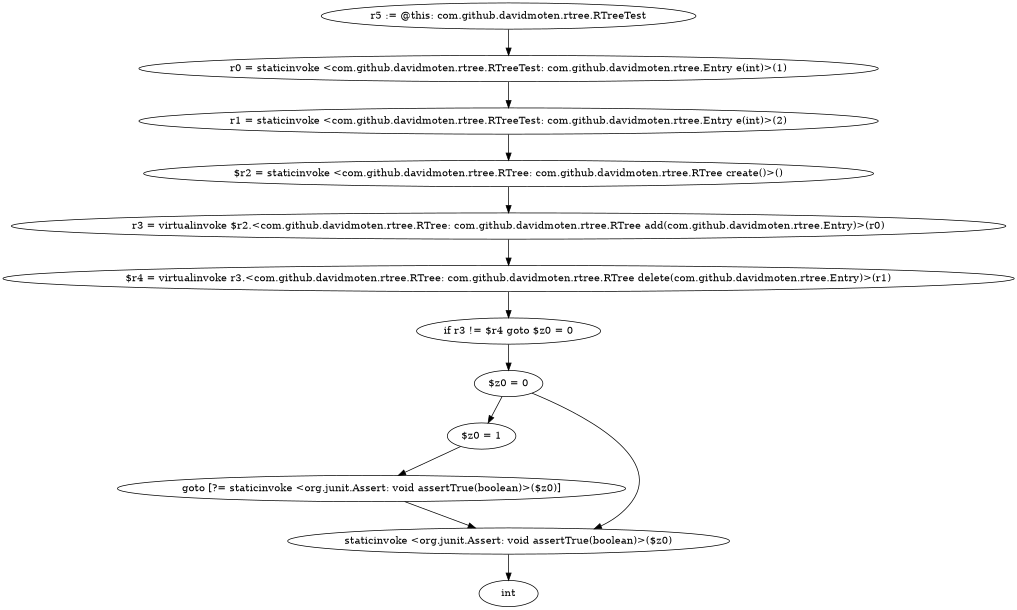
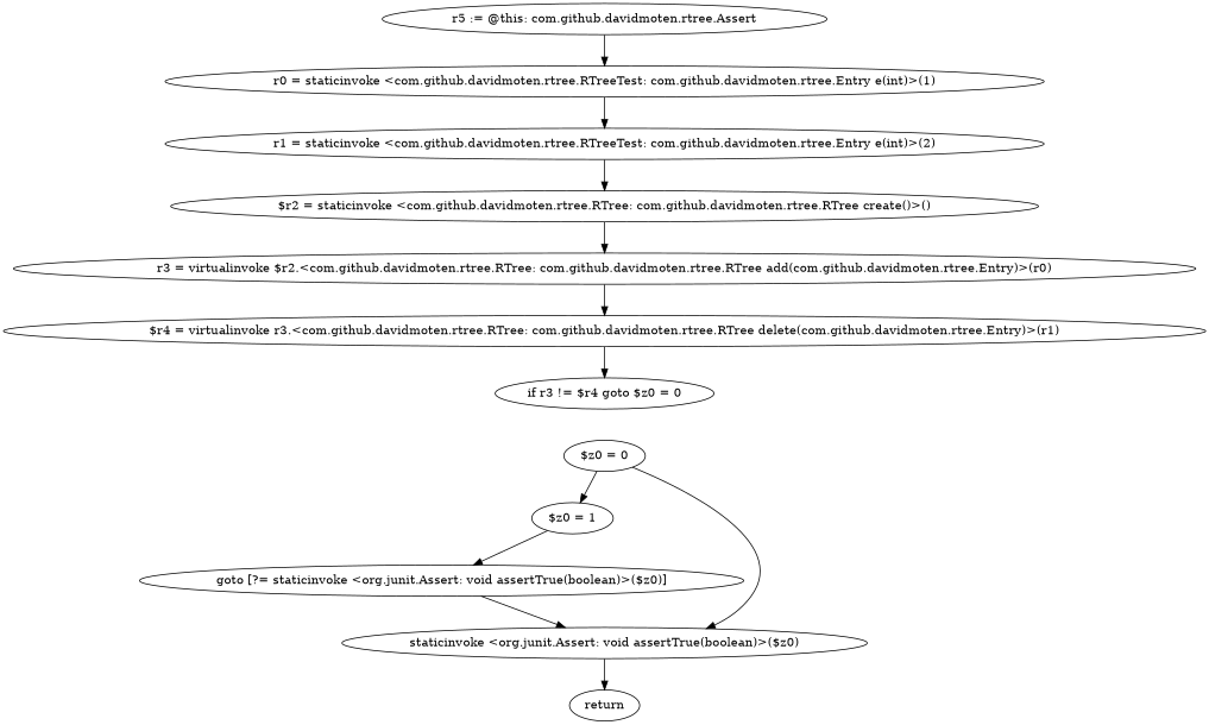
  digraph {
-   "r5 := @this: com.github.davidmoten.rtree.RTreeTest"
+   "r5 := @this: com.github.davidmoten.rtree.RTreeTest" [label="r5 := @this: com.github.davidmoten.rtree.Assert"]
    "r0 = staticinvoke <com.github.davidmoten.rtree.RTreeTest: com.github.davidmoten.rtree.Entry e(int)>(1)"
    "r1 = staticinvoke <com.github.davidmoten.rtree.RTreeTest: com.github.davidmoten.rtree.Entry e(int)>(2)"
    "$r2 = staticinvoke <com.github.davidmoten.rtree.RTree: com.github.davidmoten.rtree.RTree create()>()"
    "r3 = virtualinvoke $r2.<com.github.davidmoten.rtree.RTree: com.github.davidmoten.rtree.RTree add(com.github.davidmoten.rtree.Entry)>(r0)"
    "$r4 = virtualinvoke r3.<com.github.davidmoten.rtree.RTree: com.github.davidmoten.rtree.RTree delete(com.github.davidmoten.rtree.Entry)>(r1)"
    "if r3 != $r4 goto $z0 = 0"
    "$z0 = 0"
    "$z0 = 1"
    "goto [?= staticinvoke <org.junit.Assert: void assertTrue(boolean)>($z0)]"
    "staticinvoke <org.junit.Assert: void assertTrue(boolean)>($z0)"
-   return [label=int]
+   return
    "r5 := @this: com.github.davidmoten.rtree.RTreeTest" -> "r0 = staticinvoke <com.github.davidmoten.rtree.RTreeTest: com.github.davidmoten.rtree.Entry e(int)>(1)"
    "r0 = staticinvoke <com.github.davidmoten.rtree.RTreeTest: com.github.davidmoten.rtree.Entry e(int)>(1)" -> "r1 = staticinvoke <com.github.davidmoten.rtree.RTreeTest: com.github.davidmoten.rtree.Entry e(int)>(2)"
    "r1 = staticinvoke <com.github.davidmoten.rtree.RTreeTest: com.github.davidmoten.rtree.Entry e(int)>(2)" -> "$r2 = staticinvoke <com.github.davidmoten.rtree.RTree: com.github.davidmoten.rtree.RTree create()>()"
    "$r2 = staticinvoke <com.github.davidmoten.rtree.RTree: com.github.davidmoten.rtree.RTree create()>()" -> "r3 = virtualinvoke $r2.<com.github.davidmoten.rtree.RTree: com.github.davidmoten.rtree.RTree add(com.github.davidmoten.rtree.Entry)>(r0)"
    "r3 = virtualinvoke $r2.<com.github.davidmoten.rtree.RTree: com.github.davidmoten.rtree.RTree add(com.github.davidmoten.rtree.Entry)>(r0)" -> "$r4 = virtualinvoke r3.<com.github.davidmoten.rtree.RTree: com.github.davidmoten.rtree.RTree delete(com.github.davidmoten.rtree.Entry)>(r1)"
    "$r4 = virtualinvoke r3.<com.github.davidmoten.rtree.RTree: com.github.davidmoten.rtree.RTree delete(com.github.davidmoten.rtree.Entry)>(r1)" -> "if r3 != $r4 goto $z0 = 0"
-   "if r3 != $r4 goto $z0 = 0" -> "$z0 = 0"
    "$z0 = 0" -> "$z0 = 1"
    "$z0 = 0" -> "staticinvoke <org.junit.Assert: void assertTrue(boolean)>($z0)"
    "$z0 = 1" -> "goto [?= staticinvoke <org.junit.Assert: void assertTrue(boolean)>($z0)]"
    "goto [?= staticinvoke <org.junit.Assert: void assertTrue(boolean)>($z0)]" -> "staticinvoke <org.junit.Assert: void assertTrue(boolean)>($z0)"
    "staticinvoke <org.junit.Assert: void assertTrue(boolean)>($z0)" -> return
  }
